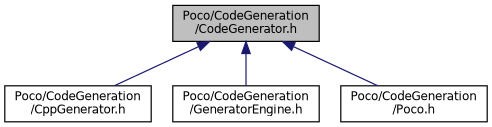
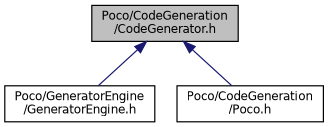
  digraph {
    node [color=black fillcolor=white fontname=Helvetica fontsize=10 shape=record style=filled]
    edge [color=midnightblue dir=back fontname=Helvetica fontsize=10 labelfontname=Helvetica labelfontsize=10 style=solid]
    n1 [fillcolor=grey75 fontcolor=black height=0.2 label="Poco/CodeGeneration\l/CodeGenerator.h" width=0.4]
-   n2 [height=0.2 label="Poco/CodeGeneration\l/CppGenerator.h" width=0.4]
-   n3 [height=0.2 label="Poco/CodeGeneration\l/GeneratorEngine.h" width=0.4]
+   n3 [height=0.2 label="Poco/GeneratorEngine\l/GeneratorEngine.h" width=0.4]
    n4 [height=0.2 label="Poco/CodeGeneration\l/Poco.h" width=0.4]
-   n1 -> n2
    n1 -> n3
    n1 -> n4
  }
